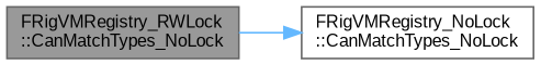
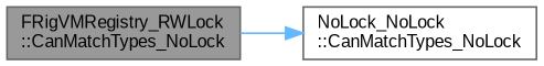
  digraph {
    rankdir=LR
    fontname="Liberation Sans"
    node [fontname="Liberation Sans" fontsize=10 shape=box style=filled]
    n1 [color=gray40 fillcolor=grey60 fontcolor=black height=0.2 label="FRigVMRegistry_RWLock\l::CanMatchTypes_NoLock" width=0.4]
-   n2 [color=grey40 fillcolor=white height=0.2 label="FRigVMRegistry_NoLock\l::CanMatchTypes_NoLock" width=0.4]
+   n2 [color=grey40 fillcolor=white height=0.2 label="NoLock_NoLock\l::CanMatchTypes_NoLock" width=0.4]
    n1 -> n2 [color=steelblue1 fontname="Liberation Sans" fontsize=10 labelfontname=Helvetica labelfontsize=10 style=solid]
  }
